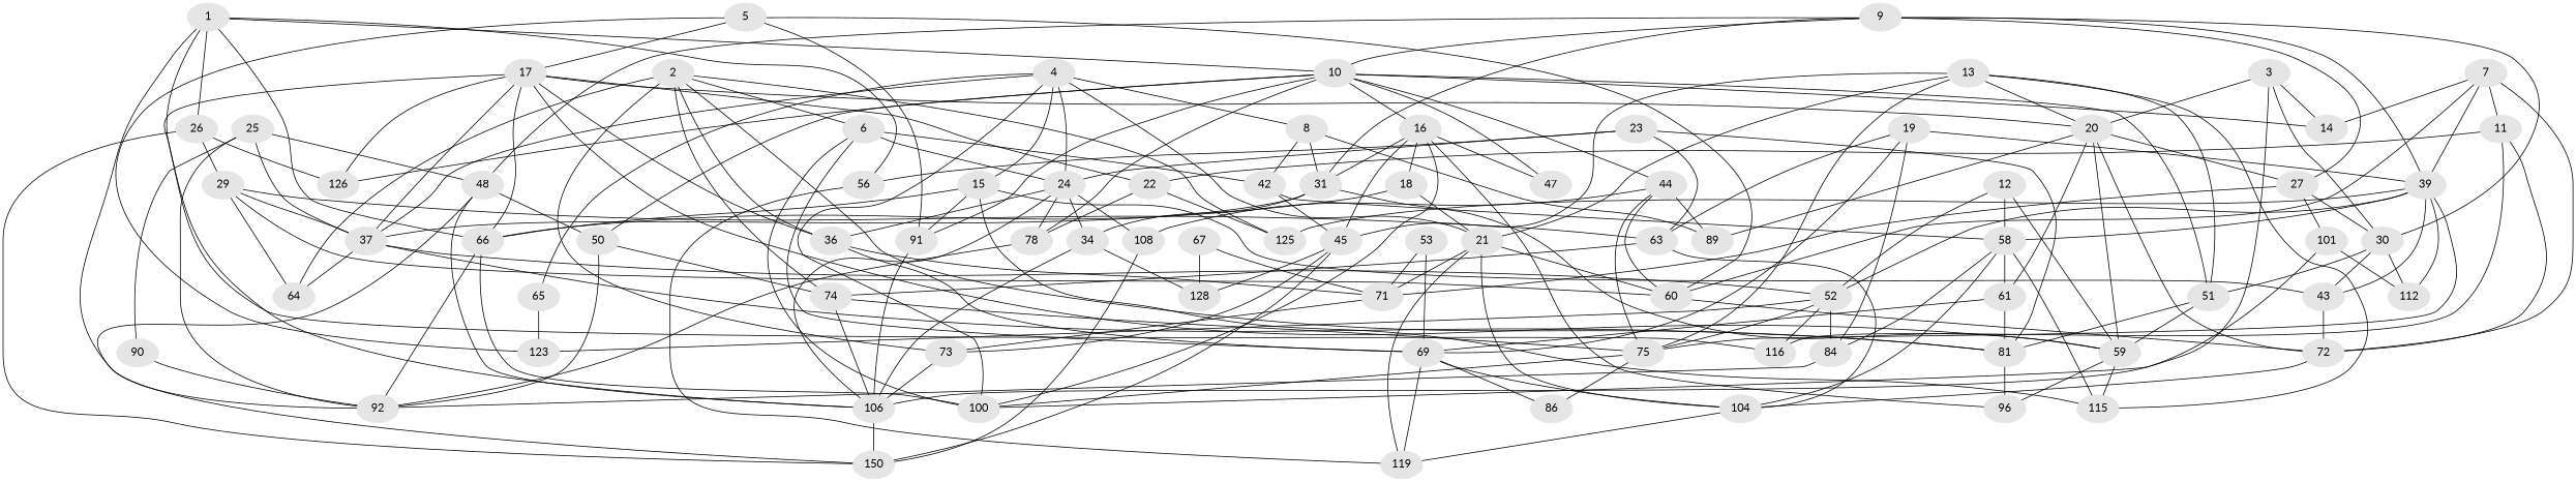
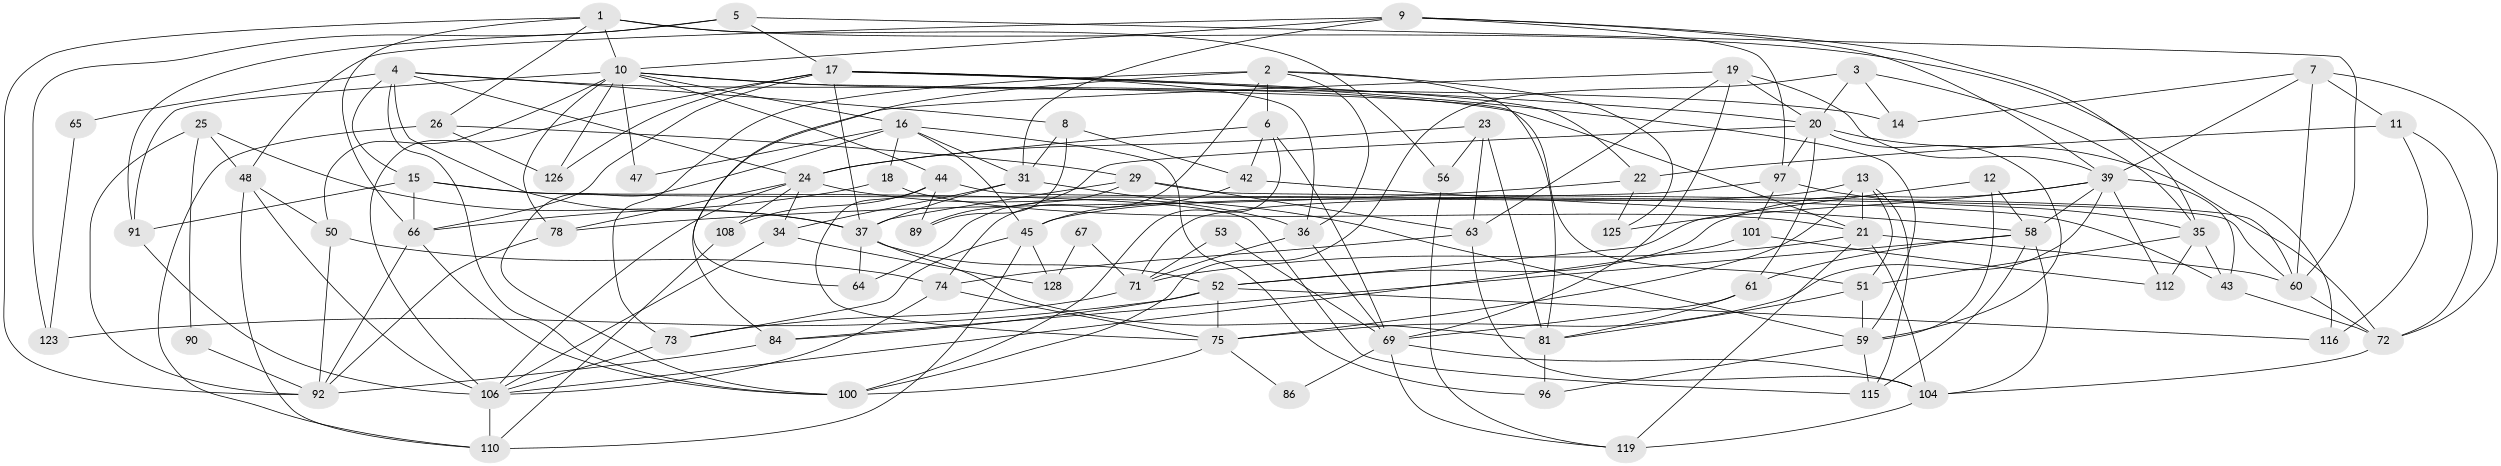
  graph {
    fontname=Lato
    node [color=gray90 fontname=Lato style=filled]
    edge [fontname=Lato]
    1 [super="+85"]
    10 [super="+41"]
    26 [super="+105"]
    56 [super="+121"]
    66
    92 [super="+120"]
    116
    14
    91
    16 [super="+93"]
    44 [super="+94"]
    47
    50
    51 [super="+54"]
    78
    126
    29 [super="+77"]
-   110 [super="+127" label=150]
+   110 [super="+127"]
    119
    100 [super="+122"]
    2 [super="+117"]
    6
    36 [super="+97"]
    64
    73
    74
    81 [super="+99"]
    125
    24 [super="+68"]
    42
    69 [super="+102"]
    71 [super="+87"]
    106 [super="+118"]
    75 [super="+88"]
    96
    3 [super="+55"]
    20 [super="+109"]
-   30 [super="+40"]
+   30 [super="+40" label=35]
    72 [super="+80"]
    89
-   27 [super="+57"]
+   27 [super="+57" label=97]
    59 [super="+83"]
    61 [super="+95"]
    43
    112
    4 [super="+38"]
    8
    15 [super="+62"]
    21 [super="+28"]
    37
    65
    31
    115
    60
    104 [super="+113"]
    34 [super="+107"]
    108
    52 [super="+114"]
    123
    17 [super="+32"]
    22 [super="+79"]
    5
    58 [super="+98"]
    45 [super="+124"]
    86
    7 [super="+76"]
    11 [super="+111"]
    39 [super="+82"]
    9 [super="+46"]
    48 [super="+49"]
    101
    18
    84
    12
    13 [super="+70"]
    128
    19
    63 [super="+103"]
    23 [super="+33"]
    25 [super="+35"]
    90
    53
    67
    1 -- 10
    1 -- 26
    1 -- 56
    1 -- 66
    1 -- 92
    1 -- 116
    10 -- 14
    10 -- 91
    10 -- 16
    10 -- 44
    10 -- 47
    10 -- 50
    10 -- 51
    10 -- 78
    10 -- 126
    26 -- 126
    26 -- 29 [weight=2]
    26 -- 110
    56 -- 119
    66 -- 92
    66 -- 100
    91 -- 106
    16 -- 47
    16 -- 100
    16 -- 96
    16 -- 31
    16 -- 45
    16 -- 18
    44 -- 75
    44 -- 89
    44 -- 60
    44 -- 108
    50 -- 92
    50 -- 74
    51 -- 81
    51 -- 59
    78 -- 92
    29 -- 64
    29 -- 37
    29 -- 60
    29 -- 63
    2 -- 6
    2 -- 36
    2 -- 64
    2 -- 73
    2 -- 74
    2 -- 81
    2 -- 125
    6 -- 100
    6 -- 24
    6 -- 42
    6 -- 69
    36 -- 69
    36 -- 71
    73 -- 106
    74 -- 106
    74 -- 75
    81 -- 96
    24 -- 78
    24 -- 36
    24 -- 106
    24 -- 34
    24 -- 108
    42 -- 58
    42 -- 45
    69 -- 119
    69 -- 104
    69 -- 86
    71 -- 73
    106 -- 110
    75 -- 100
    75 -- 86
    3 -- 14
    3 -- 100
    3 -- 20
    3 -- 30
    20 -- 72
    20 -- 89
    20 -- 27
    20 -- 59
    20 -- 61
    30 -- 51
    30 -- 43
    30 -- 112
    72 -- 104
    27 -- 71
    27 -- 30
    27 -- 101
    59 -- 96
    59 -- 115
    61 -- 81
    61 -- 69
    43 -- 72
    4 -- 100
    4 -- 24
    4 -- 8
    4 -- 15
    4 -- 21
    4 -- 37
    4 -- 65
    8 -- 42
    8 -- 89
    8 -- 31
    15 -- 66
    15 -- 91
    15 -- 43
    15 -- 115
    21 -- 119
    21 -- 71
    21 -- 60
    21 -- 104
    37 -- 64
    37 -- 81
    37 -- 52
    65 -- 123
    31 -- 59
    31 -- 37
    31 -- 34
    60 -- 72
    104 -- 119
    34 -- 106
    34 -- 128
    108 -- 110
    52 -- 116
    52 -- 75 [weight=2]
    52 -- 123
    52 -- 84
    17 -- 66
    17 -- 126
    17 -- 36
    17 -- 106
    17 -- 20
    17 -- 59
    17 -- 37
    17 -- 22
    22 -- 78
    22 -- 125
    5 -- 91
    5 -- 60
    5 -- 123
    5 -- 17
    58 -- 61
    58 -- 115
    58 -- 104
    58 -- 84
    45 -- 110
    45 -- 73
    45 -- 128
    7 -- 14
    7 -- 72
    7 -- 60
    7 -- 11 [weight=2]
    7 -- 39
    11 -- 116
    11 -- 72
    11 -- 22
    39 -- 125
    39 -- 75
    39 -- 43
    39 -- 112
    39 -- 52
    39 -- 58
    9 -- 10
    9 -- 30
    9 -- 27
    9 -- 31
    9 -- 39
    9 -- 48
    48 -- 50
    48 -- 110
    48 -- 106
    101 -- 106 [weight=2]
    101 -- 112
    18 -- 66
    18 -- 21
    84 -- 92
    12 -- 59
    12 -- 52
    12 -- 58
    13 -- 51
    13 -- 75
-   13 -- 20
+   19 -- 20
    13 -- 21
    13 -- 115
    13 -- 45
    19 -- 69
    19 -- 39
    19 -- 84
    19 -- 63
    63 -- 74
    63 -- 104
    23 -- 56
    23 -- 81
    23 -- 24
    23 -- 63 [weight=2]
    25 -- 92
    25 -- 37
    25 -- 48
    25 -- 90
    90 -- 92
    53 -- 69
    53 -- 71
    67 -- 71
    67 -- 128
  }
